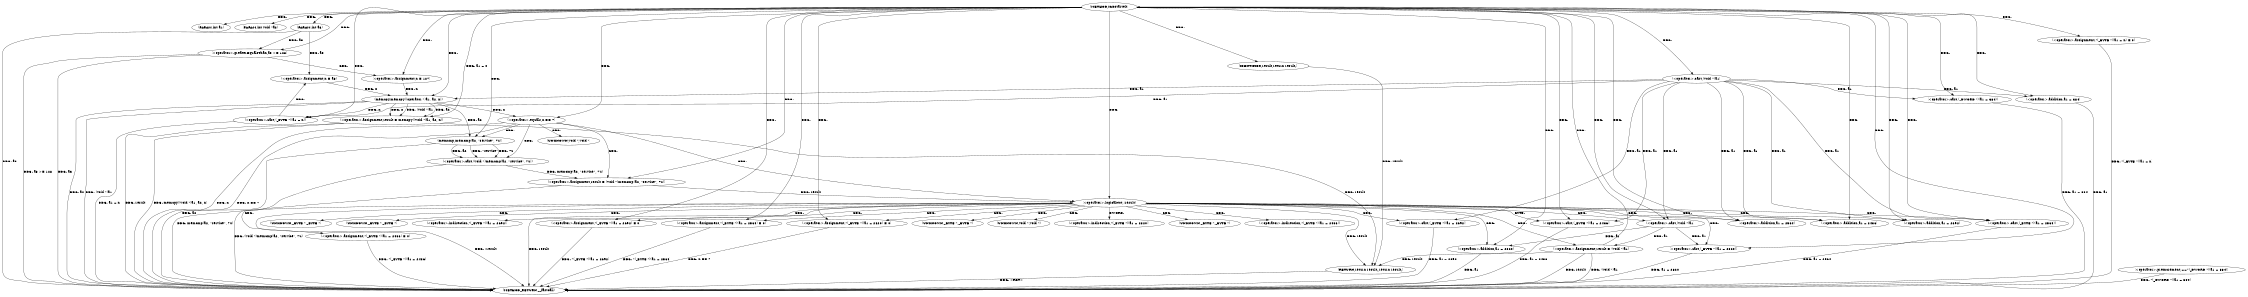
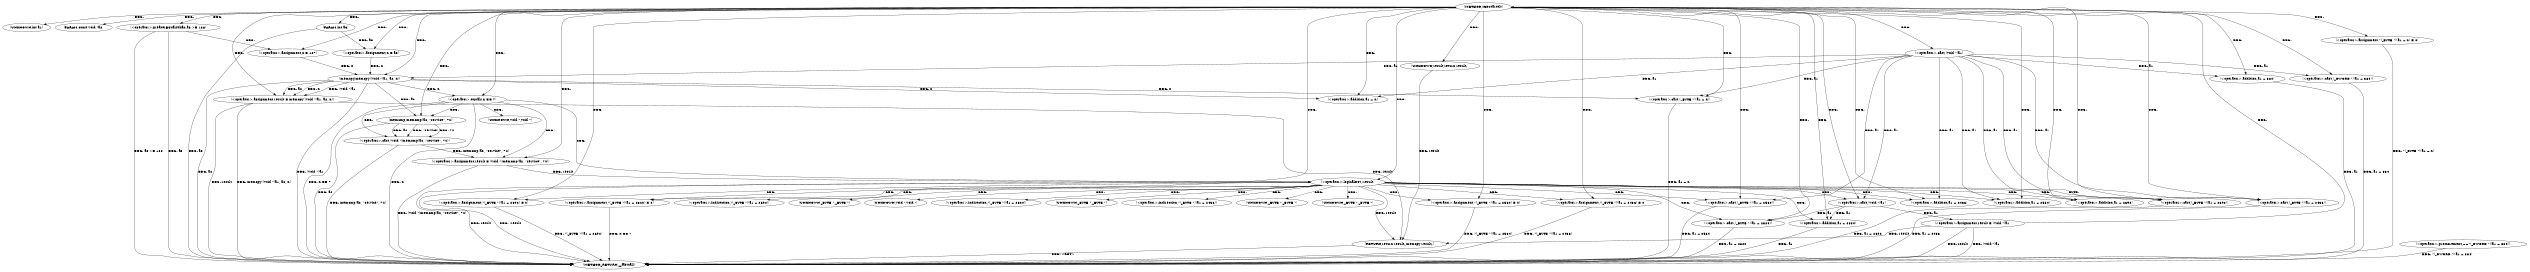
  digraph {
    fontname="DejaVu Serif"
    node [fontname="DejaVu Serif"]
    edge [fontname="DejaVu Serif"]
    n1 [label="(METHOD,IGDstartelt)"]
-   n2 [label="(PARAM,int a1)"]
-   n3 [label="(PARAM,int void *a2)"]
+   n2 [label="(UNKNOWN,int a1)"]
+   n3 [label="(PARAM,const void *a2)"]
    n4 [label="(PARAM,int a3)"]
    n5 [label="(<operator>.assignment,n = a3)"]
    n6 [label="(<operator>.greaterEqualsThan,a3 >= 128)"]
    n7 [label="(<operator>.assignment,n = 127)"]
    n8 [label="(<operator>.assignment,result = memcpy((void *)a1, a2, n))"]
-   n9 [label="(memcpy,memcpy((operator *)a1, a2, n))"]
+   n9 [label="(memcpy,memcpy((void *)a1, a2, n))"]
    n10 [label="(<operator>.cast,(void *)a1)"]
    n11 [label="(<operator>.assignment,*(_BYTE *)(a1 + n) = 0)"]
    n12 [label="(<operator>.cast,(_BYTE *)(a1 + n))"]
+   n13 [label="(<operator>.addition,a1 + n)"]
    n14 [label="(<operator>.cast,(_DWORD *)(a1 + 384))"]
    n15 [label="(<operator>.addition,a1 + 384)"]
    n16 [label="(<operator>.equals,n == 7)"]
    n17 [label="(<operator>.assignment,result = (void *)memcmp(a2, \"service\", 7u))"]
    n18 [label="(memcmp,memcmp(a2, \"service\", 7u))"]
    n19 [label="(<operator>.logicalNot,!result)"]
    n20 [label="(<operator>.assignment,*(_BYTE *)(a1 + 2436) = 0)"]
    n21 [label="(<operator>.cast,(_BYTE *)(a1 + 2436))"]
    n22 [label="(<operator>.addition,a1 + 2436)"]
    n23 [label="(<operator>.assignment,*(_BYTE *)(a1 + 2564) = 0)"]
    n24 [label="(<operator>.cast,(_BYTE *)(a1 + 2564))"]
    n25 [label="(<operator>.addition,a1 + 2564)"]
    n26 [label="(<operator>.assignment,*(_BYTE *)(a1 + 2692) = 0)"]
    n27 [label="(<operator>.cast,(_BYTE *)(a1 + 2692))"]
    n28 [label="(<operator>.addition,a1 + 2692)"]
    n29 [label="(<operator>.cast,(void *)a1)"]
    n30 [label="(<operator>.assignment,*(_BYTE *)(a1 + 2820) = 0)"]
    n31 [label="(<operator>.cast,(_BYTE *)(a1 + 2820))"]
    n32 [label="(<operator>.addition,a1 + 2820)"]
-   n33 [label="(IDENTIFIER,result,return result;)"]
+   n33 [label="(UNKNOWN,result,return result;)"]
    n34 [label="(METHOD_RETURN,__fastcall)"]
-   n35 [label="(RETURN,return result;,return result;)"]
+   n35 [label="(RETURN,return result;,memcpy result;)"]
    n36 [label="(<operator>.cast,(void *)memcmp(a2, \"service\", 7u))"]
    n37 [label="(UNKNOWN,void *,void *)"]
    n38 [label="(<operator>.assignment,result = (void *)a1)"]
    n39 [label="(<operator>.indirection,*(_BYTE *)(a1 + 2436))"]
    n40 [label="(UNKNOWN,_BYTE *,_BYTE *)"]
    n41 [label="(UNKNOWN,_BYTE *,_BYTE *)"]
    n42 [label="(<operator>.indirection,*(_BYTE *)(a1 + 2692))"]
    n43 [label="(UNKNOWN,_BYTE *,_BYTE *)"]
    n44 [label="(UNKNOWN,void *,void *)"]
    n45 [label="(<operator>.indirection,*(_BYTE *)(a1 + 2820))"]
    n46 [label="(UNKNOWN,_BYTE *,_BYTE *)"]
    n47 [label="(<operator>.preIncrement,++*(_DWORD *)(a1 + 384))"]
    n1 -> n2 [label="DDG: "]
    n1 -> n3 [label="DDG: "]
    n1 -> n4 [label="DDG: "]
-   n12 -> n5 [label="DDG: "]
+   n1 -> n5 [label="DDG: "]
    n1 -> n6 [label="DDG: "]
    n1 -> n7 [label="DDG: "]
-   n1 -> n8 [label="DDG: a1 + n"]
+   n1 -> n8 [label="DDG: "]
    n1 -> n9 [label="DDG: "]
    n1 -> n10 [label="DDG: "]
    n1 -> n11 [label="DDG: "]
    n1 -> n12 [label="DDG: "]
+   n1 -> n13 [label="DDG: "]
    n1 -> n14 [label="DDG: "]
    n1 -> n15 [label="DDG: "]
    n1 -> n16 [label="DDG: "]
    n1 -> n17 [label="DDG: "]
    n1 -> n18 [label="DDG: "]
    n1 -> n19 [label="DDG: "]
+   n1 -> n20 [label="DDG: "]
    n1 -> n21 [label="DDG: "]
    n1 -> n22 [label="DDG: "]
    n1 -> n23 [label="DDG: "]
    n1 -> n24 [label="DDG: "]
    n1 -> n25 [label="DDG: "]
    n1 -> n26 [label="DDG: "]
+   n1 -> n27 [label="DDG: "]
    n1 -> n28 [label="DDG: "]
    n1 -> n29 [label="DDG: "]
    n1 -> n30 [label="DDG: "]
    n1 -> n31 [label="DDG: "]
    n1 -> n32 [label="DDG: "]
    n1 -> n33 [label="DDG: "]
    n4 -> n5 [label="DDG: a3"]
-   n4 -> n6 [label="DDG: a3"]
    n4 -> n34 [label="DDG: a3"]
    n5 -> n9 [label="DDG: n"]
    n6 -> n7 [label="CDG: "]
    n6 -> n34 [label="DDG: a3 >= 128"]
    n6 -> n34 [label="DDG: a3"]
    n7 -> n9 [label="DDG: n"]
    n8 -> n34 [label="DDG: memcpy((void *)a1, a2, n)"]
    n8 -> n34 [label="DDG: result"]
    n8 -> n35 [label="DDG: result"]
    n9 -> n8 [label="DDG: (void *)a1"]
    n9 -> n8 [label="DDG: a2"]
    n9 -> n8 [label="DDG: n"]
    n9 -> n12 [label="DDG: n"]
+   n9 -> n13 [label="DDG: n"]
    n9 -> n16 [label="DDG: n"]
    n9 -> n18 [label="DDG: a2"]
    n9 -> n34 [label="DDG: (void *)a1"]
    n9 -> n34 [label="DDG: a2"]
    n10 -> n9 [label="DDG: a1"]
    n10 -> n12 [label="DDG: a1"]
+   n10 -> n13 [label="DDG: a1"]
    n10 -> n14 [label="DDG: a1"]
    n10 -> n15 [label="DDG: a1"]
    n10 -> n21 [label="DDG: a1"]
    n10 -> n22 [label="DDG: a1"]
    n10 -> n24 [label="DDG: a1"]
    n10 -> n25 [label="DDG: a1"]
    n10 -> n27 [label="DDG: a1"]
    n10 -> n28 [label="DDG: a1"]
    n10 -> n29 [label="DDG: a1"]
    n11 -> n34 [label="DDG: *(_BYTE *)(a1 + n)"]
    n12 -> n34 [label="DDG: a1 + n"]
    n14 -> n34 [label="DDG: a1 + 384"]
    n15 -> n34 [label="DDG: a1"]
    n16 -> n17 [label="CDG: "]
    n16 -> n18 [label="CDG: "]
    n16 -> n19 [label="CDG: "]
    n16 -> n34 [label="DDG: n == 7"]
    n16 -> n34 [label="DDG: n"]
    n16 -> n36 [label="CDG: "]
    n16 -> n37 [label="CDG: "]
    n17 -> n19 [label="DDG: result"]
    n17 -> n34 [label="DDG: (void *)memcmp(a2, \"service\", 7u)"]
    n18 -> n34 [label="DDG: a2"]
    n18 -> n36 [label="DDG: a2"]
    n18 -> n36 [label="DDG: \"service\""]
    n18 -> n36 [label="DDG: 7u"]
    n19 -> n20 [label="CDG: "]
    n19 -> n21 [label="BYTE: "]
    n19 -> n22 [label="CDG: "]
    n19 -> n23 [label="CDG: "]
    n19 -> n24 [label="CDG: "]
    n19 -> n25 [label="CDG: "]
    n19 -> n26 [label="CDG: "]
    n19 -> n27 [label="CDG: "]
    n19 -> n28 [label="CDG: "]
    n19 -> n29 [label="CDG: "]
    n19 -> n30 [label="CDG: "]
    n19 -> n31 [label="CDG: "]
    n19 -> n32 [label="CDG: "]
    n19 -> n34 [label="DDG: !result"]
    n19 -> n34 [label="DDG: result"]
    n19 -> n35 [label="DDG: result"]
-   n19 -> n38 [label="CDG: "]
    n19 -> n39 [label="CDG: "]
    n19 -> n40 [label="CDG: "]
    n19 -> n41 [label="CDG: "]
    n19 -> n42 [label="CDG: "]
    n19 -> n43 [label="CDG: "]
    n19 -> n44 [label="CDG: "]
-   n19 -> n45 [label="DWORD: "]
+   n19 -> n45 [label="CDG: "]
    n19 -> n46 [label="CDG: "]
    n20 -> n34 [label="DDG: *(_BYTE *)(a1 + 2436)"]
    n21 -> n34 [label="DDG: a1 + 2436"]
    n23 -> n34 [label="DDG: *(_BYTE *)(a1 + 2564)"]
    n24 -> n34 [label="DDG: a1 + 2564"]
    n26 -> n34 [label="DDG: *(_BYTE *)(a1 + 2692)"]
    n27 -> n34 [label="DDG: a1 + 2692"]
    n29 -> n31 [label="DDG: a1"]
    n29 -> n32 [label="DDG: a1"]
    n29 -> n38 [label="DDG: a1"]
    n30 -> n34 [label="DDG: n == 7"]
    n31 -> n34 [label="DDG: a1 + 2820"]
    n32 -> n34 [label="DDG: a1"]
    n33 -> n35 [label="DDG: result"]
    n35 -> n34 [label="DDG: <RET>"]
    n36 -> n17 [label="DDG: memcmp(a2, \"service\", 7u)"]
    n36 -> n34 [label="DDG: memcmp(a2, \"service\", 7u)"]
    n38 -> n1 [label="DDG: "]
    n38 -> n34 [label="DDG: result"]
    n38 -> n34 [label="DDG: (void *)a1"]
    n38 -> n35 [label="DDG: result"]
    n47 -> n34 [label="DDG: *(_DWORD *)(a1 + 384)"]
  }
